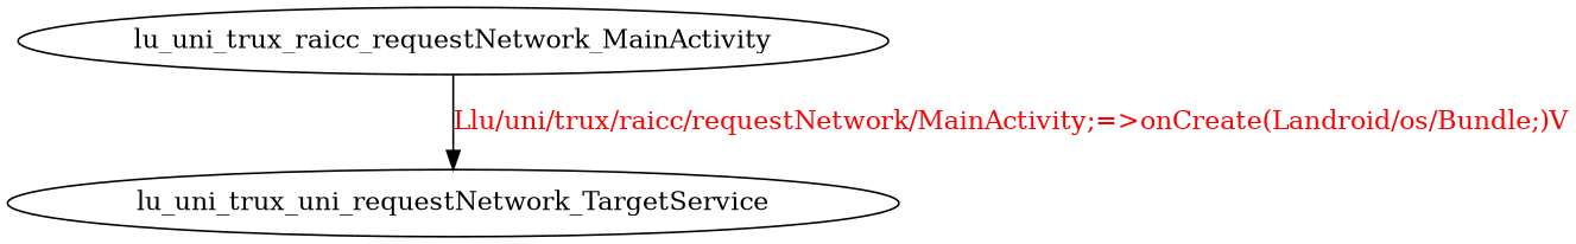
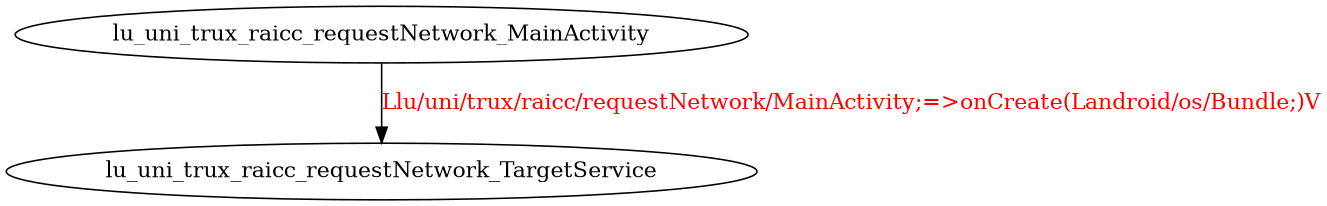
  digraph {
    lu_uni_trux_raicc_requestNetwork_MainActivity
-   lu_uni_trux_raicc_requestNetwork_TargetService [label=lu_uni_trux_uni_requestNetwork_TargetService]
+   lu_uni_trux_raicc_requestNetwork_TargetService
    lu_uni_trux_raicc_requestNetwork_MainActivity -> lu_uni_trux_raicc_requestNetwork_TargetService [fontcolor=red label="Llu/uni/trux/raicc/requestNetwork/MainActivity;=>onCreate(Landroid/os/Bundle;)V"]
  }
